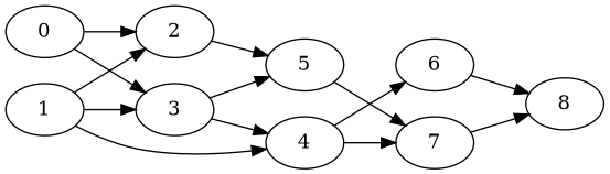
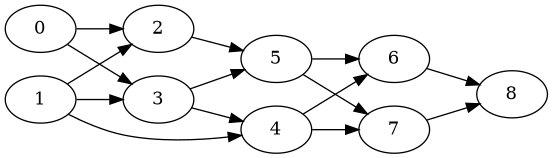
  digraph {
    "Duplicate states"=0
    GraphType=Stencil
    "Max states in OPEN"=0
    Modes="120000ms; topo-ordered tasks, ; Pruning: task equivalence, fixed order ready list, ; F-value: ; Optimisation: best schedule length (SL) optimisation on equal, "
    NumberOfTasks=10
    "Pruned using list schedule length"=7
    "States removed from OPEN"=0
    TargetSystem="Homogeneous-2"
    "Time to schedule (ms)"=106
    "Total idle time"=165
    "Total schedule length"=583
    "Total sequential time"=990
    "Total states created"=14
    rankdir=LR
    node [Processor=0 "Start time"=0 Weight=133]
    edge [Weight=10]
    0 ["Finish time"=118 Weight=118]
    3 ["Finish time"=221 "Start time"=118 Weight=103]
    2 ["Finish time"=195 Processor=1 "Start time"=121 Weight=74]
    5 ["Finish time"=354 "Start time"=221]
    4 ["Finish time"=358 Processor=1 "Start time"=225]
    6 ["Finish time"=494 "Start time"=361]
    7 ["Finish time"=405 Processor=1 "Start time"=361 Weight=44]
    1 ["Finish time"=89 Processor=1 Weight=89]
    8 ["Finish time"=583 "Start time"=494 Weight=89]
    0 -> 3
    0 -> 2 [Weight=3]
    3 -> 5 [Weight=7]
    3 -> 4 [Weight=4]
    2 -> 5
+   5 -> 6
    5 -> 7 [Weight=7]
    4 -> 6 [Weight=3]
    4 -> 7 [Weight=6]
    6 -> 8 [Weight=6]
    7 -> 8 [Weight=5]
    1 -> 3 [Weight=7]
    1 -> 2 [Weight=5]
    1 -> 4 [Weight=6]
  }
